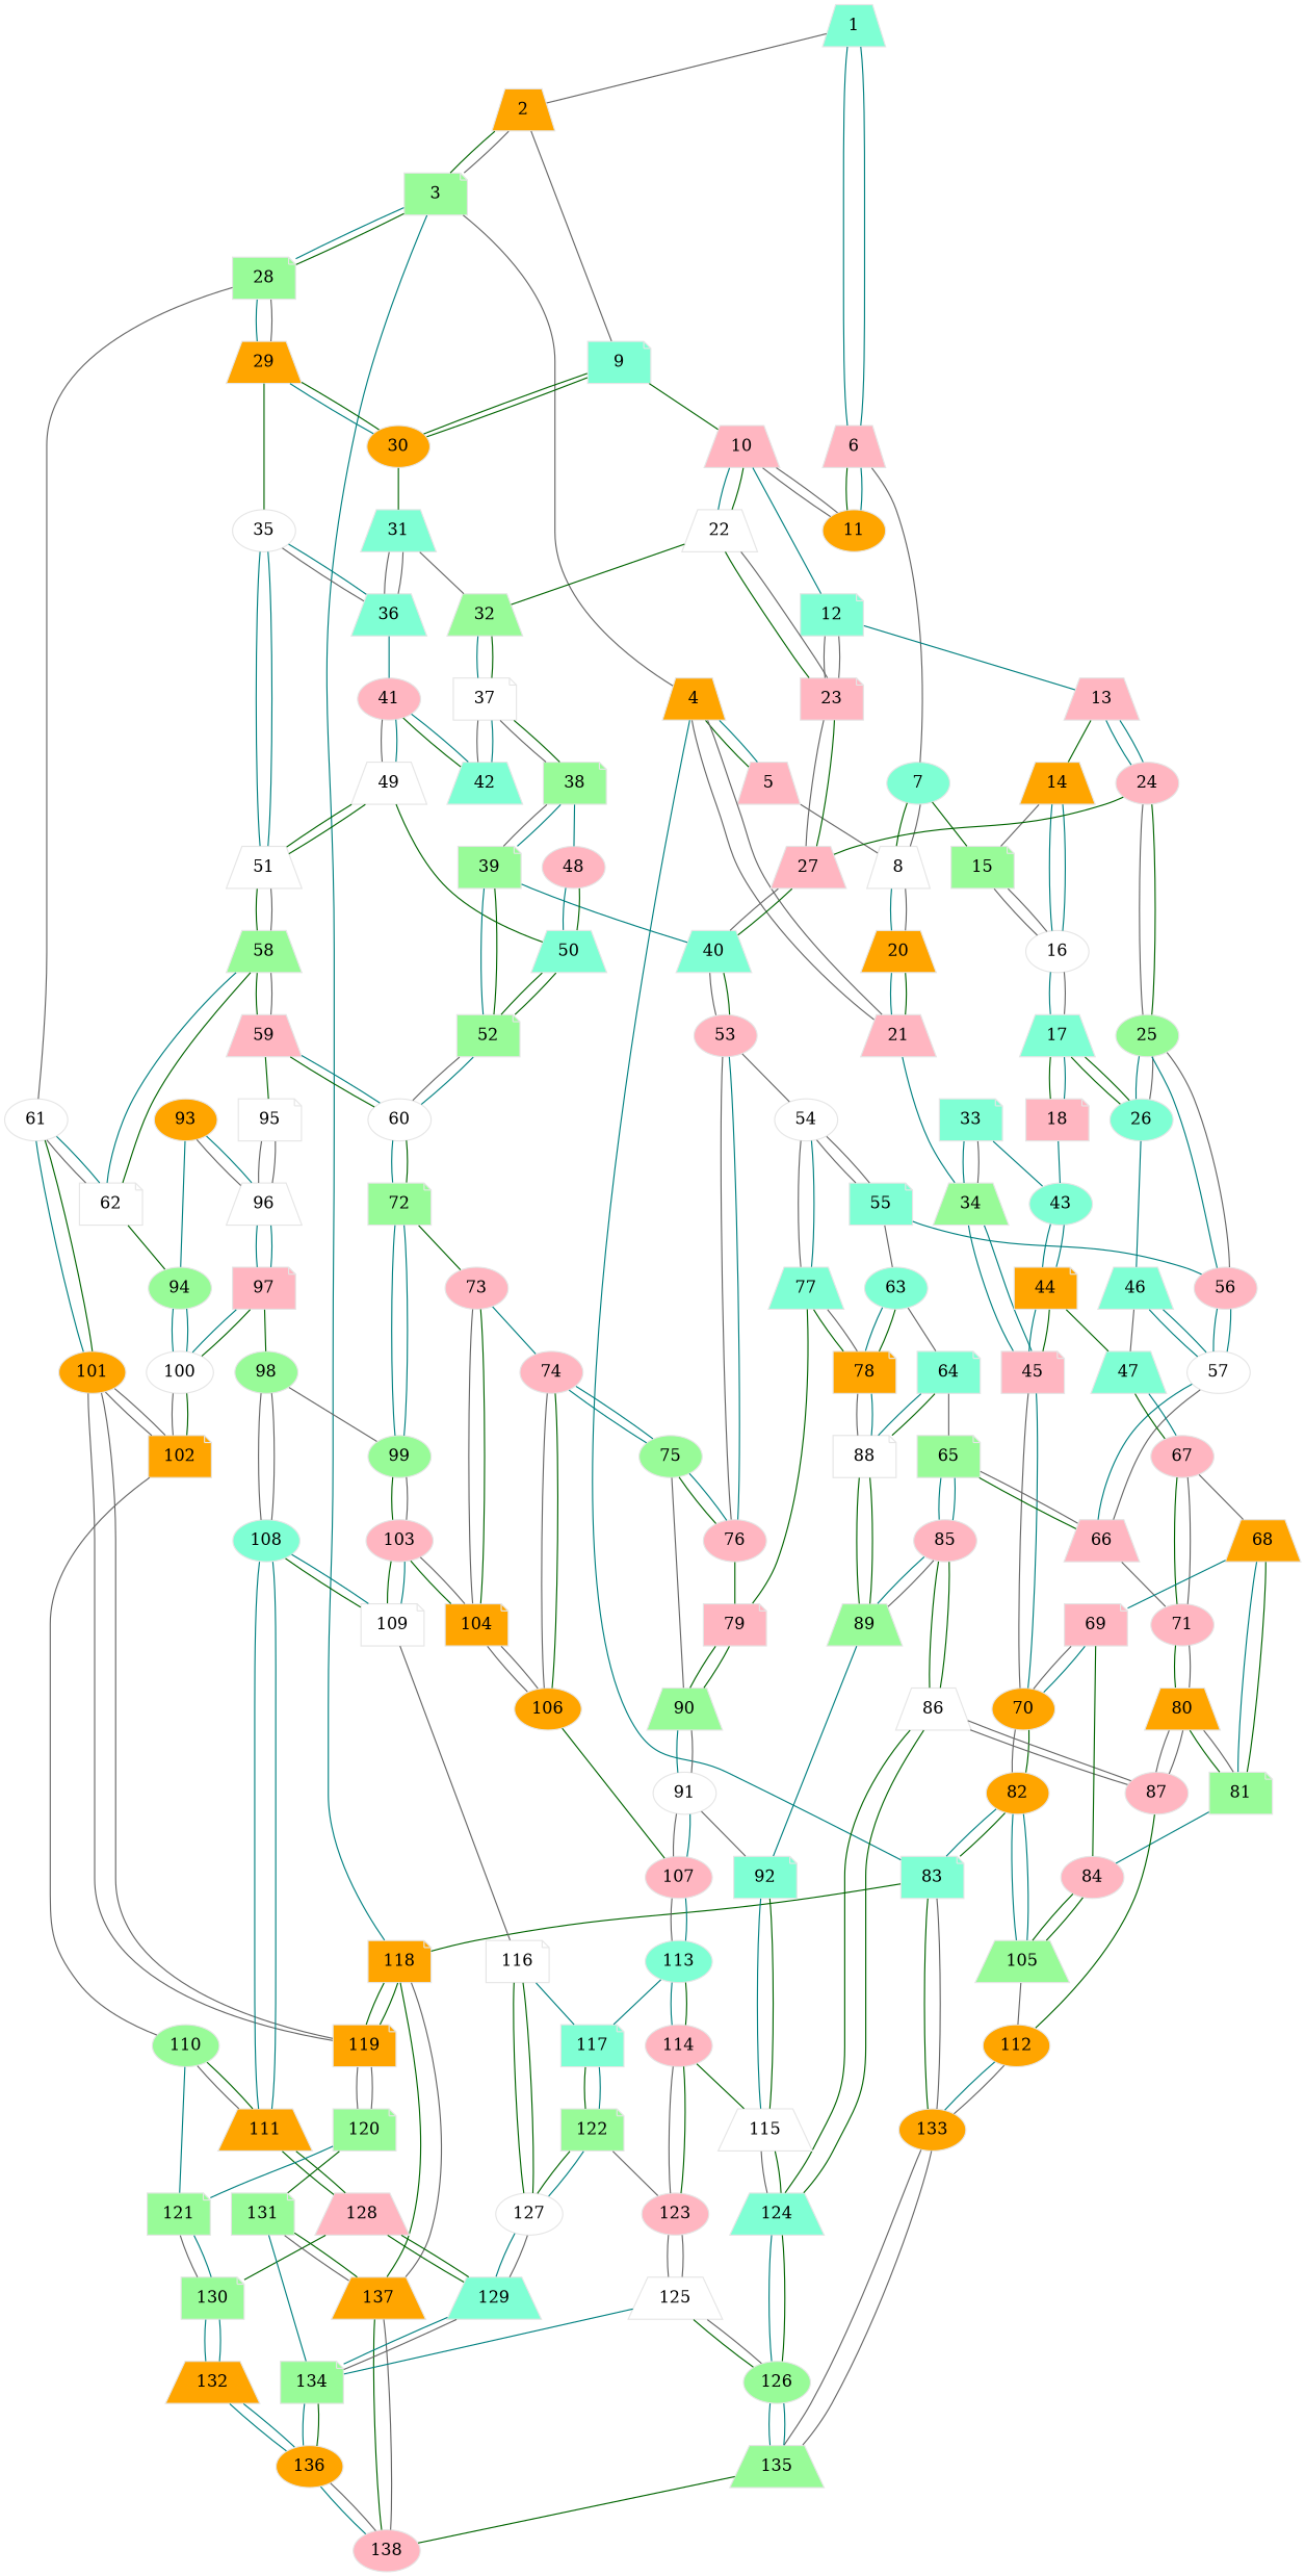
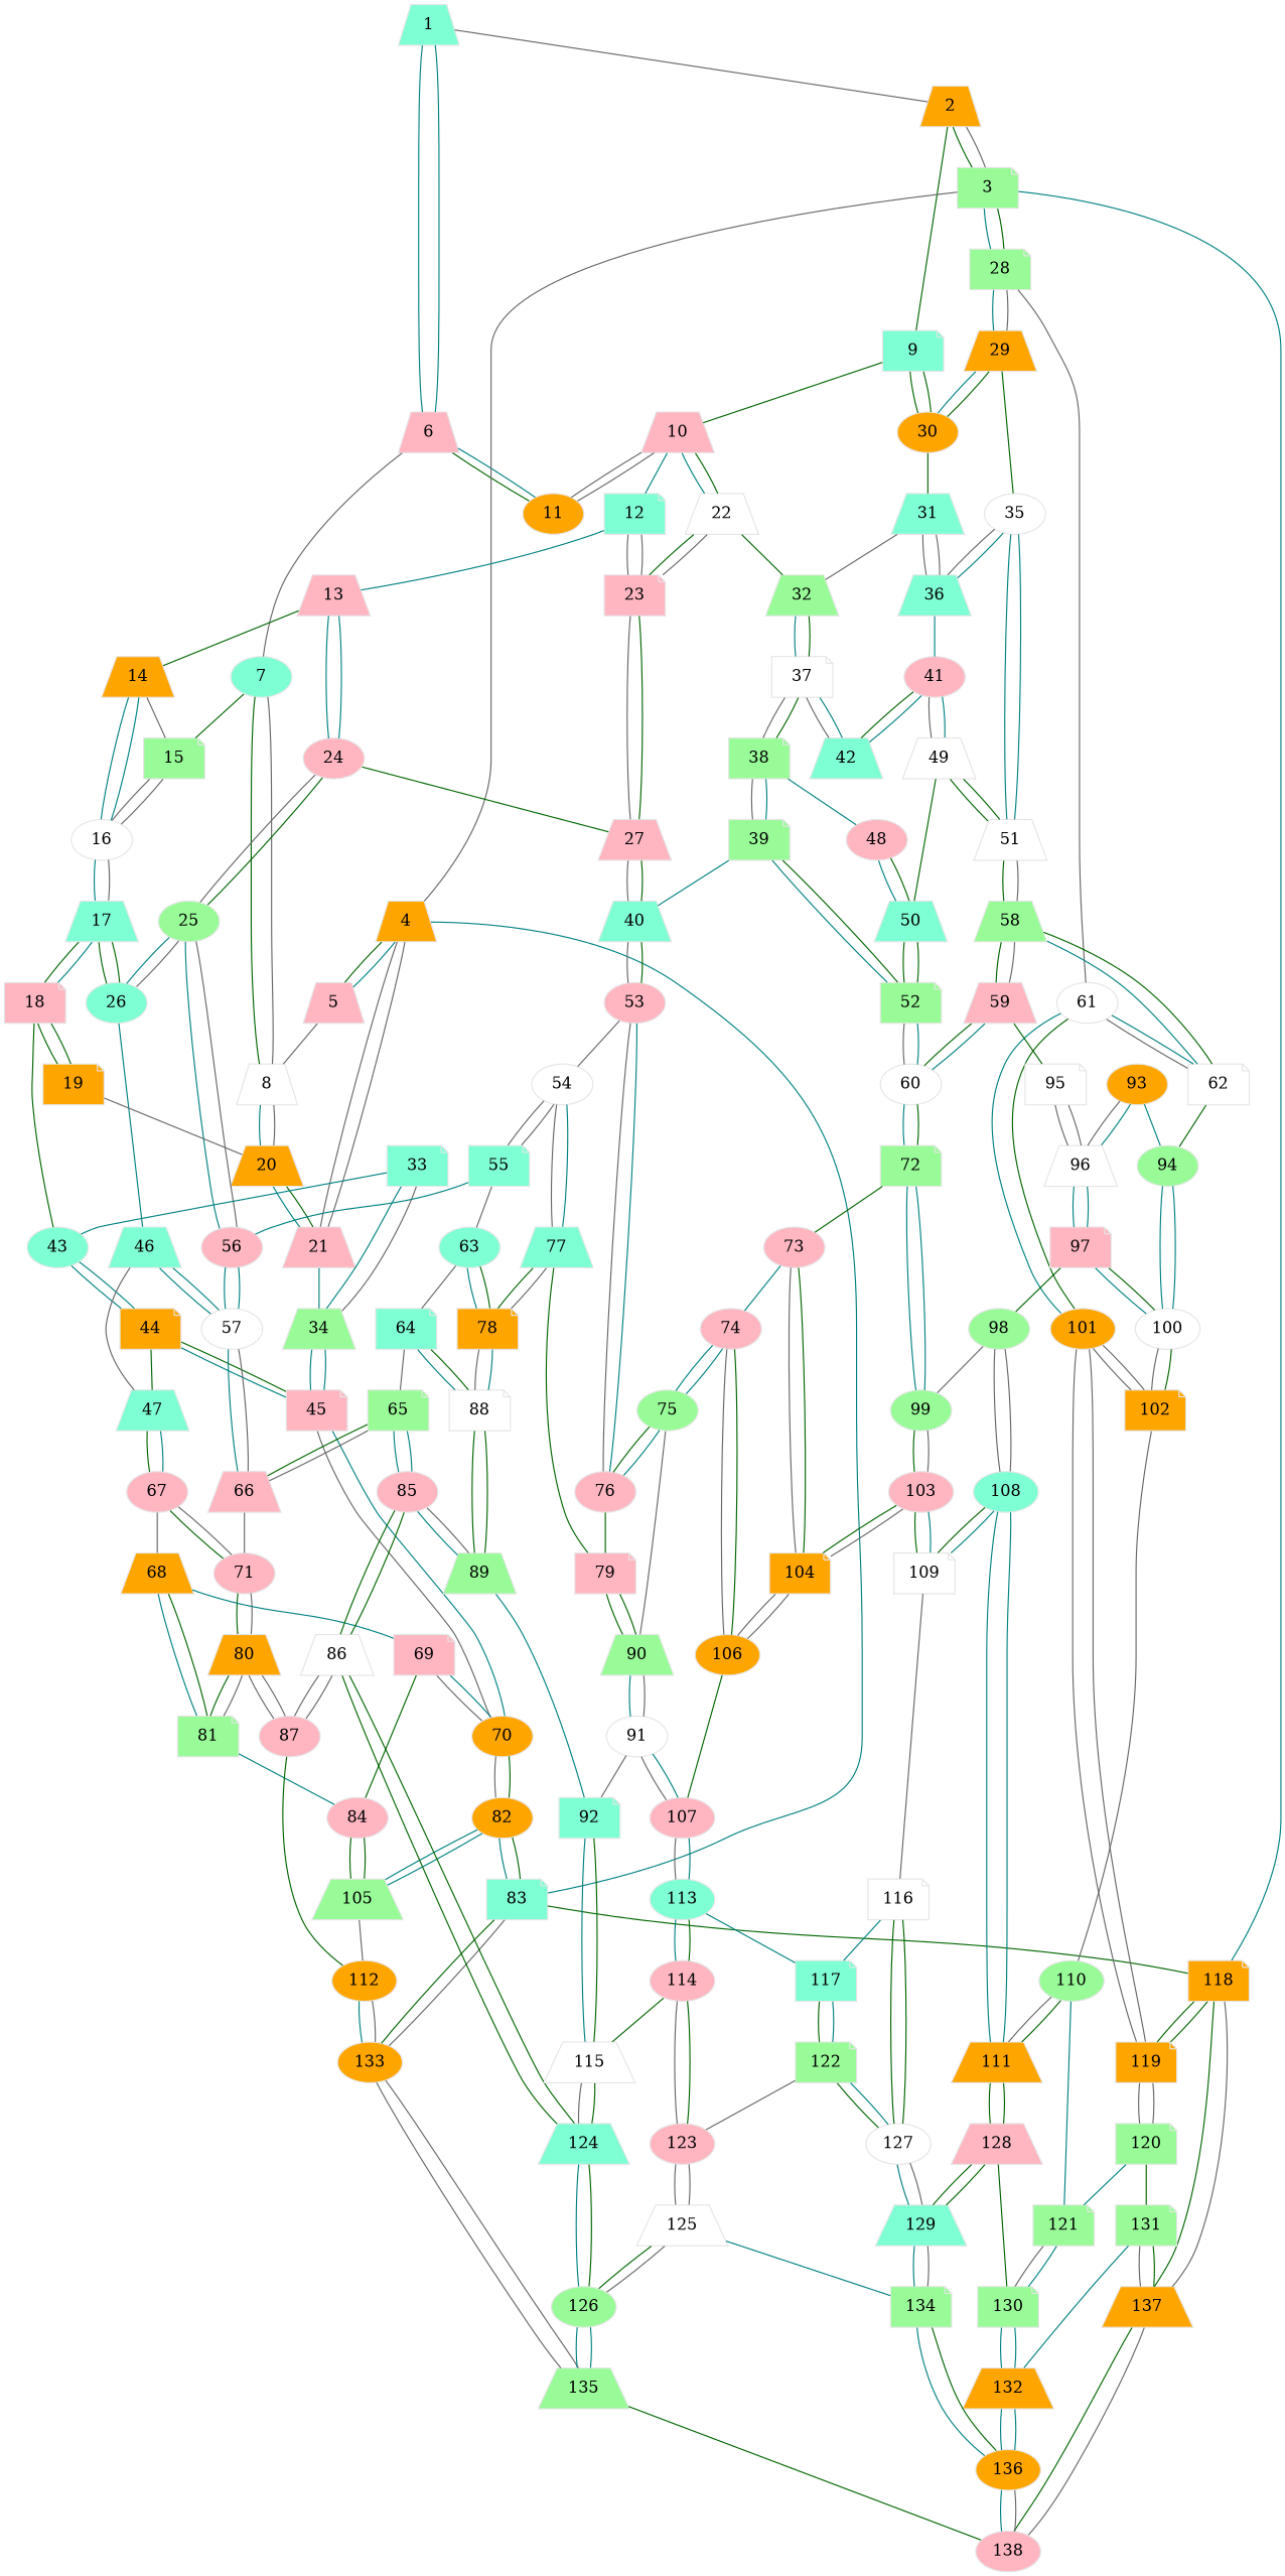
  graph {
    node [color=gray90 fillcolor=lightpink shape=ellipse style=filled]
    edge [color=teal]
    1 [fillcolor=aquamarine shape=trapezium]
    2 [fillcolor=orange shape=trapezium]
    6 [shape=trapezium]
    3 [fillcolor=palegreen shape=note]
    9 [fillcolor=aquamarine shape=note]
    7 [fillcolor=aquamarine]
    11 [fillcolor=orange]
    4 [fillcolor=orange shape=trapezium]
    28 [fillcolor=palegreen shape=note]
    118 [fillcolor=orange shape=note]
    10 [shape=trapezium]
    30 [fillcolor=orange]
    5 [shape=trapezium]
    21 [shape=trapezium]
    83 [fillcolor=aquamarine shape=note]
    29 [fillcolor=orange shape=trapezium]
    61 [fillcolor=white]
    119 [fillcolor=orange shape=note]
    137 [fillcolor=orange shape=trapezium]
    8 [fillcolor=white shape=trapezium]
    34 [fillcolor=palegreen shape=trapezium]
    133 [fillcolor=orange]
    20 [fillcolor=orange shape=trapezium]
    15 [fillcolor=palegreen shape=note]
    16 [fillcolor=white]
    22 [fillcolor=white shape=trapezium]
    12 [fillcolor=aquamarine shape=note]
    31 [fillcolor=aquamarine shape=trapezium]
    23 [shape=note]
    32 [fillcolor=palegreen shape=trapezium]
    13 [shape=trapezium]
    14 [fillcolor=orange shape=trapezium]
    24
    27 [shape=trapezium]
    25 [fillcolor=palegreen]
    17 [fillcolor=aquamarine shape=trapezium]
    18 [shape=note]
    26 [fillcolor=aquamarine]
+   19 [fillcolor=orange shape=note]
    43 [fillcolor=aquamarine]
    46 [fillcolor=aquamarine shape=trapezium]
    44 [fillcolor=orange shape=note]
    33 [fillcolor=aquamarine shape=note]
    45 [shape=note]
    37 [fillcolor=white shape=note]
    40 [fillcolor=aquamarine shape=trapezium]
    56
    57 [fillcolor=white]
    47 [fillcolor=aquamarine shape=trapezium]
    53
    35 [fillcolor=white]
    62 [fillcolor=white shape=note]
    101 [fillcolor=orange]
    36 [fillcolor=aquamarine shape=trapezium]
    51 [fillcolor=white shape=trapezium]
    41
    38 [fillcolor=palegreen shape=note]
    42 [fillcolor=aquamarine shape=trapezium]
    70 [fillcolor=orange]
    58 [fillcolor=palegreen shape=trapezium]
    49 [fillcolor=white shape=trapezium]
    39 [fillcolor=palegreen shape=note]
    48
    52 [fillcolor=palegreen shape=note]
    50 [fillcolor=aquamarine shape=trapezium]
    60 [fillcolor=white]
    54 [fillcolor=white]
    76
    67
    82 [fillcolor=orange]
    66 [shape=trapezium]
    71
    68 [fillcolor=orange shape=trapezium]
    59 [shape=trapezium]
    72 [fillcolor=palegreen shape=note]
    55 [fillcolor=aquamarine shape=note]
    77 [fillcolor=aquamarine shape=trapezium]
    79 [shape=note]
    63 [fillcolor=aquamarine]
    78 [fillcolor=orange shape=note]
    64 [fillcolor=aquamarine shape=note]
    95 [fillcolor=white shape=note]
    94 [fillcolor=palegreen]
    96 [fillcolor=white shape=trapezium]
    73
    99 [fillcolor=palegreen]
    102 [fillcolor=orange shape=note]
    100 [fillcolor=white]
    65 [fillcolor=palegreen shape=note]
    88 [fillcolor=white shape=note]
    85
    89 [fillcolor=palegreen shape=trapezium]
    86 [fillcolor=white shape=trapezium]
    80 [fillcolor=orange shape=trapezium]
    69 [shape=note]
    81 [fillcolor=palegreen shape=note]
    84
    105 [fillcolor=palegreen shape=trapezium]
    87
    74
    104 [fillcolor=orange shape=note]
    103
    75 [fillcolor=palegreen]
    106 [fillcolor=orange]
    90 [fillcolor=palegreen shape=trapezium]
    107
    91 [fillcolor=white]
    112 [fillcolor=orange]
    135 [fillcolor=palegreen shape=trapezium]
    124 [fillcolor=aquamarine shape=trapezium]
    92 [fillcolor=aquamarine shape=note]
    126 [fillcolor=palegreen]
    115 [fillcolor=white shape=trapezium]
    113 [fillcolor=aquamarine]
    93 [fillcolor=orange]
    97 [shape=note]
    98 [fillcolor=palegreen]
    108 [fillcolor=aquamarine]
    109 [fillcolor=white shape=note]
    111 [fillcolor=orange shape=trapezium]
    110 [fillcolor=palegreen]
    120 [fillcolor=palegreen shape=note]
    121 [fillcolor=palegreen shape=note]
    116 [fillcolor=white shape=note]
    114
    117 [fillcolor=aquamarine shape=note]
    128 [shape=trapezium]
    127 [fillcolor=white]
    130 [fillcolor=palegreen shape=note]
    129 [fillcolor=aquamarine shape=trapezium]
    123
    122 [fillcolor=palegreen shape=note]
    125 [fillcolor=white shape=trapezium]
    138
    131 [fillcolor=palegreen shape=note]
    132 [fillcolor=orange shape=trapezium]
    134 [fillcolor=palegreen shape=note]
    136 [fillcolor=orange]
    1 -- 2 [color=gray40]
    1 -- 6
    1 -- 6
    2 -- 3 [color=darkgreen]
    2 -- 3 [color=gray40]
-   2 -- 9 [color=gray40]
+   2 -- 9 [color=darkgreen]
    6 -- 7 [color=gray40]
    6 -- 11 [color=darkgreen]
    6 -- 11
    3 -- 4 [color=gray40]
    3 -- 28
    3 -- 28 [color=darkgreen]
    3 -- 118
    9 -- 10 [color=darkgreen]
    9 -- 30 [color=darkgreen]
    9 -- 30 [color=darkgreen]
    7 -- 8 [color=darkgreen]
    7 -- 8 [color=gray40]
    7 -- 15 [color=darkgreen]
    4 -- 5 [color=darkgreen]
    4 -- 5
    4 -- 21 [color=gray40]
    4 -- 21 [color=gray40]
    4 -- 83
    28 -- 29
    28 -- 29 [color=gray40]
    28 -- 61 [color=gray40]
    118 -- 119 [color=darkgreen]
    118 -- 119 [color=darkgreen]
    118 -- 137 [color=darkgreen]
    118 -- 137 [color=gray40]
    10 -- 11 [color=gray40]
    10 -- 11 [color=gray40]
    10 -- 22
    10 -- 22 [color=darkgreen]
    10 -- 12
    30 -- 31 [color=darkgreen]
    5 -- 8 [color=gray40]
    21 -- 34
    83 -- 118 [color=darkgreen]
    83 -- 133 [color=darkgreen]
    83 -- 133 [color=gray40]
    29 -- 30
    29 -- 30 [color=darkgreen]
    29 -- 35 [color=darkgreen]
    61 -- 62 [color=gray40]
    61 -- 62
    61 -- 101
    61 -- 101 [color=darkgreen]
    119 -- 120 [color=gray40]
    119 -- 120 [color=gray40]
    137 -- 138 [color=darkgreen]
    137 -- 138 [color=gray40]
    8 -- 20
    8 -- 20 [color=gray40]
    34 -- 45
    34 -- 45
    133 -- 135 [color=gray40]
    133 -- 135 [color=gray40]
    20 -- 21
    20 -- 21 [color=darkgreen]
    15 -- 16 [color=gray40]
    15 -- 16 [color=gray40]
    16 -- 17
    16 -- 17 [color=gray40]
    22 -- 23 [color=darkgreen]
    22 -- 23 [color=gray40]
    22 -- 32 [color=darkgreen]
    12 -- 23 [color=gray40]
    12 -- 23 [color=gray40]
    12 -- 13
    31 -- 32 [color=gray40]
    31 -- 36 [color=gray40]
    31 -- 36 [color=gray40]
    23 -- 27 [color=gray40]
    23 -- 27 [color=darkgreen]
    32 -- 37
    32 -- 37 [color=darkgreen]
    13 -- 14 [color=darkgreen]
    13 -- 24
    13 -- 24
    14 -- 15 [color=gray40]
    14 -- 16
    14 -- 16
    24 -- 27 [color=darkgreen]
    24 -- 25 [color=gray40]
    24 -- 25 [color=darkgreen]
    27 -- 40 [color=gray40]
    27 -- 40 [color=darkgreen]
    25 -- 26
    25 -- 26 [color=gray40]
    25 -- 56
    25 -- 56 [color=gray40]
    17 -- 18 [color=darkgreen]
    17 -- 18
    17 -- 26 [color=darkgreen]
    17 -- 26 [color=darkgreen]
-   18 -- 43
+   18 -- 19 [color=darkgreen]
+   18 -- 19 [color=darkgreen]
+   18 -- 43 [color=darkgreen]
    26 -- 46
+   19 -- 20 [color=gray40]
    43 -- 44
    43 -- 44
    46 -- 57
    46 -- 57
    46 -- 47 [color=gray40]
    44 -- 45
    44 -- 45 [color=darkgreen]
    44 -- 47 [color=darkgreen]
    33 -- 34
    33 -- 34 [color=gray40]
    33 -- 43
    45 -- 70 [color=gray40]
    45 -- 70
    37 -- 38 [color=gray40]
    37 -- 38 [color=darkgreen]
    37 -- 42 [color=gray40]
    37 -- 42
    40 -- 53 [color=gray40]
    40 -- 53 [color=darkgreen]
    56 -- 57
    56 -- 57
    57 -- 66
    57 -- 66 [color=gray40]
    47 -- 67 [color=darkgreen]
    47 -- 67
    53 -- 54 [color=gray40]
    53 -- 76 [color=gray40]
    53 -- 76
    35 -- 36 [color=gray40]
    35 -- 36
    35 -- 51
    35 -- 51
    62 -- 94 [color=darkgreen]
    101 -- 119 [color=gray40]
    101 -- 119 [color=gray40]
    101 -- 102 [color=gray40]
    101 -- 102 [color=gray40]
    36 -- 41
    51 -- 58 [color=darkgreen]
    51 -- 58 [color=gray40]
    41 -- 42 [color=darkgreen]
    41 -- 42
    41 -- 49 [color=gray40]
    41 -- 49
    38 -- 39 [color=gray40]
    38 -- 39
    38 -- 48
    70 -- 82 [color=gray40]
    70 -- 82 [color=darkgreen]
    58 -- 62
    58 -- 62 [color=darkgreen]
    58 -- 59 [color=darkgreen]
    58 -- 59 [color=gray40]
    49 -- 51 [color=darkgreen]
    49 -- 51 [color=darkgreen]
    49 -- 50 [color=darkgreen]
    39 -- 40
    39 -- 52
    39 -- 52 [color=darkgreen]
    48 -- 50
    48 -- 50 [color=darkgreen]
    52 -- 60 [color=gray40]
    52 -- 60
    50 -- 52 [color=darkgreen]
    50 -- 52 [color=darkgreen]
    60 -- 72
    60 -- 72 [color=darkgreen]
    54 -- 55 [color=gray40]
    54 -- 55 [color=gray40]
    54 -- 77 [color=gray40]
    54 -- 77
    76 -- 79 [color=darkgreen]
    67 -- 71 [color=darkgreen]
    67 -- 71 [color=gray40]
    67 -- 68 [color=gray40]
    82 -- 83
    82 -- 83 [color=darkgreen]
    82 -- 105
    82 -- 105
    66 -- 71 [color=gray40]
    71 -- 80 [color=darkgreen]
    71 -- 80 [color=gray40]
    68 -- 69
    68 -- 81
    68 -- 81 [color=darkgreen]
    59 -- 60 [color=darkgreen]
    59 -- 60
    59 -- 95 [color=darkgreen]
    72 -- 73 [color=darkgreen]
    72 -- 99
    72 -- 99
    55 -- 56
    55 -- 63 [color=gray40]
    77 -- 79 [color=darkgreen]
    77 -- 78 [color=darkgreen]
    77 -- 78 [color=gray40]
    79 -- 90 [color=darkgreen]
    79 -- 90 [color=darkgreen]
    63 -- 78
    63 -- 78 [color=darkgreen]
    63 -- 64 [color=gray40]
    78 -- 88 [color=gray40]
    78 -- 88
    64 -- 65 [color=gray40]
    64 -- 88
    64 -- 88 [color=darkgreen]
    95 -- 96 [color=gray40]
    95 -- 96 [color=gray40]
    94 -- 100
    94 -- 100
    96 -- 97
    96 -- 97
    73 -- 74
    73 -- 104 [color=gray40]
    73 -- 104 [color=darkgreen]
    99 -- 103 [color=darkgreen]
    99 -- 103 [color=gray40]
    102 -- 110 [color=gray40]
    100 -- 102 [color=gray40]
    100 -- 102 [color=darkgreen]
    65 -- 66 [color=darkgreen]
    65 -- 66 [color=gray40]
    65 -- 85
    65 -- 85
    88 -- 89 [color=darkgreen]
    88 -- 89 [color=darkgreen]
    85 -- 89
    85 -- 89 [color=gray40]
    85 -- 86 [color=darkgreen]
    85 -- 86 [color=darkgreen]
    89 -- 92
    86 -- 87 [color=gray40]
    86 -- 87 [color=gray40]
    86 -- 124 [color=darkgreen]
    86 -- 124 [color=darkgreen]
    80 -- 81 [color=darkgreen]
    80 -- 81 [color=gray40]
    80 -- 87 [color=gray40]
    80 -- 87 [color=gray40]
    69 -- 70 [color=gray40]
    69 -- 70
    69 -- 84 [color=darkgreen]
    81 -- 84
    84 -- 105 [color=darkgreen]
    84 -- 105 [color=darkgreen]
    105 -- 112 [color=gray40]
    87 -- 112 [color=darkgreen]
    74 -- 75
    74 -- 75
    74 -- 106 [color=gray40]
    74 -- 106 [color=darkgreen]
    104 -- 106 [color=gray40]
    104 -- 106 [color=gray40]
    103 -- 104 [color=darkgreen]
    103 -- 104 [color=gray40]
    103 -- 109 [color=darkgreen]
    103 -- 109
    75 -- 76 [color=darkgreen]
    75 -- 76
    75 -- 90 [color=gray40]
    106 -- 107 [color=darkgreen]
    90 -- 91
    90 -- 91 [color=gray40]
    107 -- 113 [color=gray40]
    107 -- 113
    91 -- 107 [color=gray40]
    91 -- 107
    91 -- 92 [color=gray40]
    112 -- 133
    112 -- 133 [color=gray40]
    135 -- 138 [color=darkgreen]
    124 -- 126
    124 -- 126 [color=darkgreen]
    92 -- 115
    92 -- 115 [color=darkgreen]
    126 -- 135
    126 -- 135
    115 -- 124 [color=gray40]
    115 -- 124 [color=darkgreen]
    113 -- 114
    113 -- 114 [color=darkgreen]
    113 -- 117
    93 -- 94
    93 -- 96 [color=gray40]
    93 -- 96
    97 -- 100
    97 -- 100 [color=darkgreen]
    97 -- 98 [color=darkgreen]
    98 -- 99 [color=gray40]
    98 -- 108 [color=gray40]
    98 -- 108 [color=gray40]
    108 -- 109 [color=darkgreen]
    108 -- 109
    108 -- 111
    108 -- 111
    109 -- 116 [color=gray40]
    111 -- 128 [color=darkgreen]
    111 -- 128 [color=darkgreen]
    110 -- 111 [color=gray40]
    110 -- 111 [color=darkgreen]
    110 -- 121
    120 -- 121
    120 -- 131 [color=darkgreen]
    121 -- 130 [color=gray40]
    121 -- 130
    116 -- 117
    116 -- 127 [color=darkgreen]
    116 -- 127 [color=darkgreen]
    114 -- 115 [color=darkgreen]
    114 -- 123 [color=gray40]
    114 -- 123 [color=darkgreen]
    117 -- 122 [color=darkgreen]
    117 -- 122
    128 -- 130 [color=darkgreen]
    128 -- 129 [color=darkgreen]
    128 -- 129 [color=darkgreen]
    127 -- 129
    127 -- 129 [color=gray40]
    130 -- 132
    130 -- 132
    129 -- 134
    129 -- 134 [color=gray40]
    123 -- 125 [color=gray40]
    123 -- 125 [color=gray40]
    122 -- 127 [color=darkgreen]
    122 -- 127
    122 -- 123 [color=gray40]
    125 -- 126 [color=darkgreen]
    125 -- 126 [color=gray40]
    125 -- 134
    131 -- 137 [color=gray40]
    131 -- 137 [color=darkgreen]
-   131 -- 134
+   131 -- 132
    132 -- 136
    132 -- 136
    134 -- 136
    134 -- 136 [color=darkgreen]
    136 -- 138
    136 -- 138 [color=gray40]
  }
